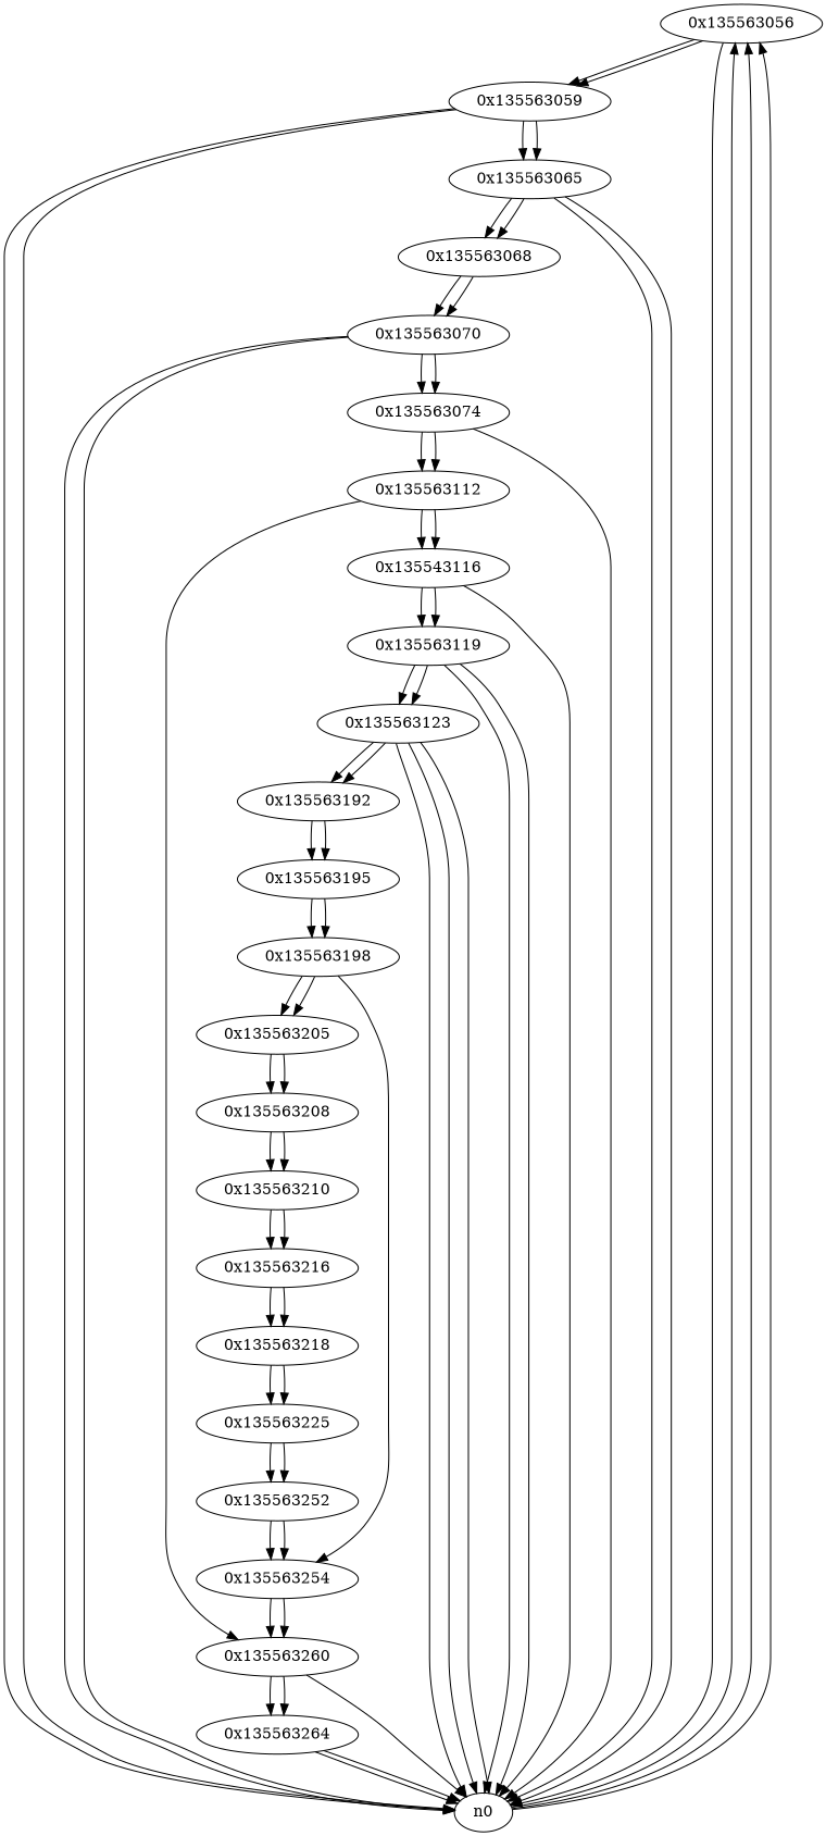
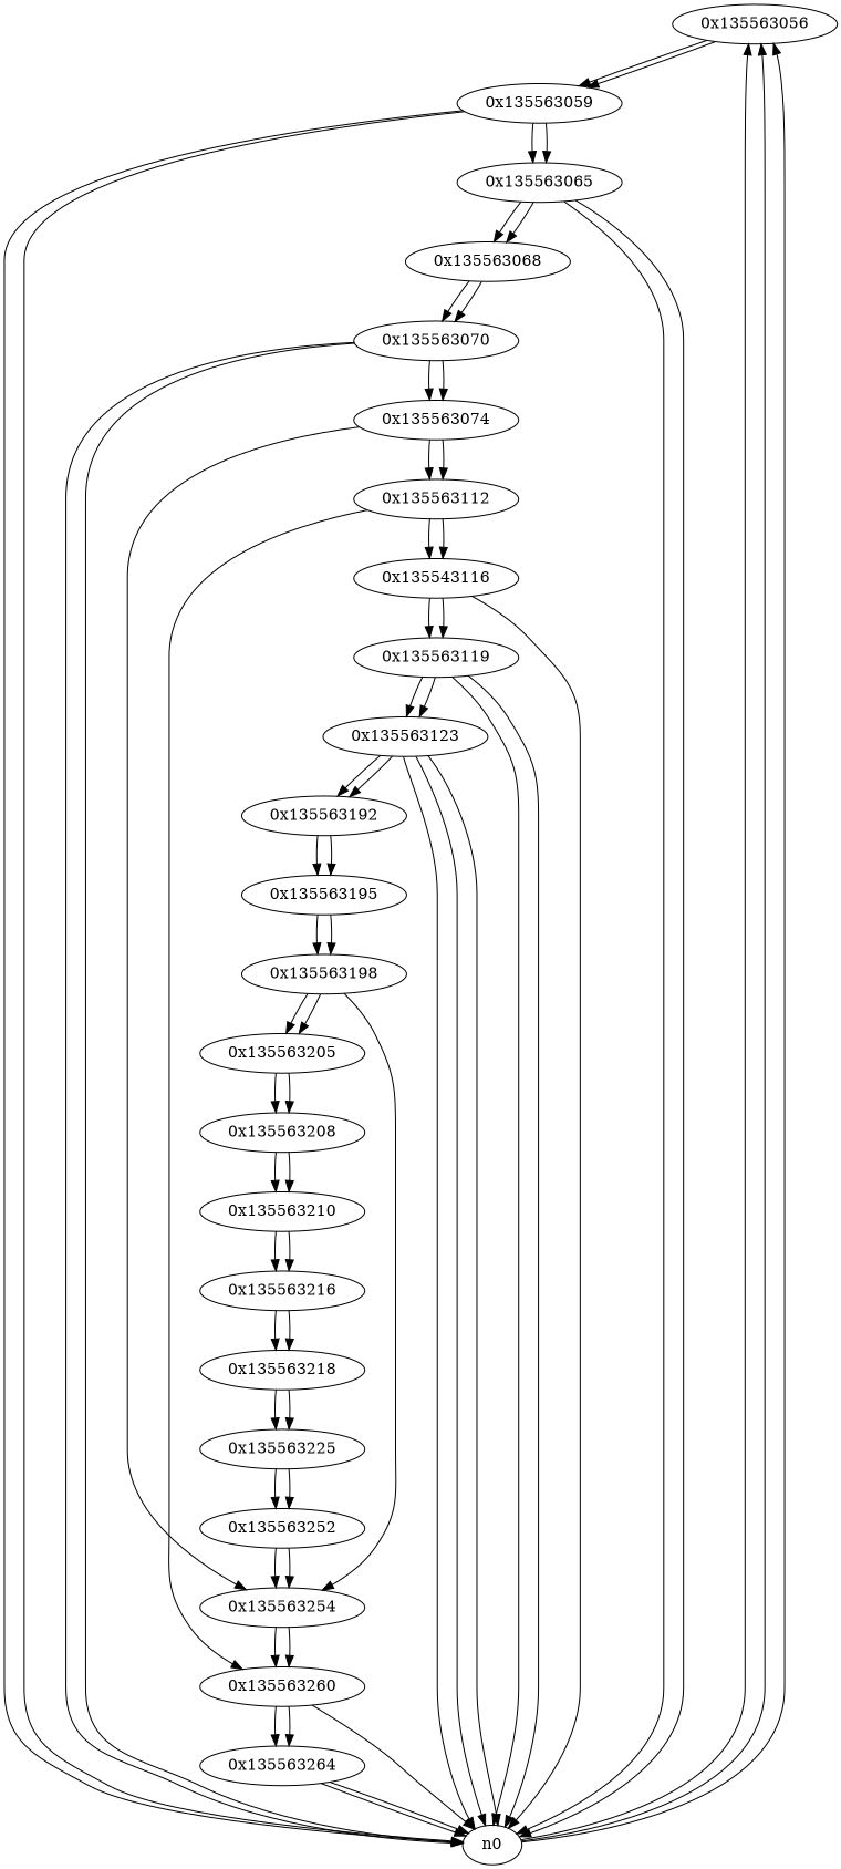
  digraph {
    n1 [label="0x135563056"]
    n2 [label="0x135563059"]
    n0
    n3 [label="0x135563065"]
    n4 [label="0x135563068"]
    n5 [label="0x135563070"]
    n6 [label="0x135563074"]
    n7 [label="0x135563112"]
    n8 [label="0x135543116"]
    n22 [label="0x135563260"]
    n9 [label="0x135563119"]
    n10 [label="0x135563123"]
    n11 [label="0x135563192"]
    n12 [label="0x135563195"]
    n13 [label="0x135563198"]
    n14 [label="0x135563205"]
    n21 [label="0x135563254"]
    n15 [label="0x135563208"]
    n16 [label="0x135563210"]
    n17 [label="0x135563216"]
    n18 [label="0x135563218"]
    n19 [label="0x135563225"]
    n20 [label="0x135563252"]
    n23 [label="0x135563264"]
    n1 -> n2
    n1 -> n2
-   n1 -> n0
    n2 -> n0
    n2 -> n0
    n2 -> n3
    n2 -> n3
    n0 -> n1
    n0 -> n1
    n0 -> n1
    n3 -> n0
    n3 -> n0
    n3 -> n4
    n3 -> n4
    n4 -> n5
    n4 -> n5
    n5 -> n0
    n5 -> n0
    n5 -> n6
    n5 -> n6
-   n6 -> n0
+   n6 -> n21
    n6 -> n7
    n6 -> n7
    n7 -> n8
    n7 -> n8
    n7 -> n22
    n8 -> n0
    n8 -> n9
    n8 -> n9
    n22 -> n0
    n22 -> n23
    n22 -> n23
    n9 -> n0
    n9 -> n0
    n9 -> n10
    n9 -> n10
    n10 -> n0
    n10 -> n0
    n10 -> n0
    n10 -> n11
    n10 -> n11
    n11 -> n12
    n11 -> n12
    n12 -> n13
    n12 -> n13
    n13 -> n14
    n13 -> n14
    n13 -> n21
    n14 -> n15
    n14 -> n15
    n21 -> n22
    n21 -> n22
    n15 -> n16
    n15 -> n16
    n16 -> n17
    n16 -> n17
    n17 -> n18
    n17 -> n18
    n18 -> n19
    n18 -> n19
    n19 -> n20
    n19 -> n20
    n20 -> n21
    n20 -> n21
    n23 -> n0
    n23 -> n0
  }
